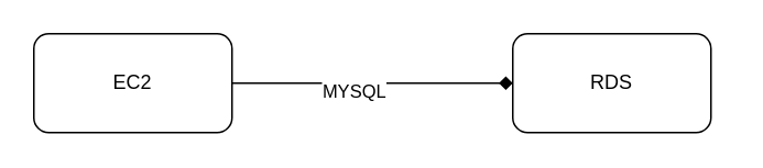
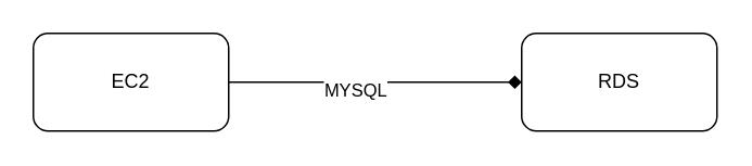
  <mxCell id="0" />
  <mxCell id="1" parent="0" />
- <mxCell id="2" value="RDS" style="rounded=1;whiteSpace=wrap;html=1;" vertex="1" parent="1"><mxGeometry x="310" y="20" width="120" height="60" as="geometry" /></mxCell>
+ <mxCell id="2" value="RDS" style="rounded=1;whiteSpace=wrap;html=1;" vertex="1" parent="1"><mxGeometry x="320" y="20" width="120" height="60" as="geometry" /></mxCell>
  <mxCell id="3" style="edgeStyle=orthogonalEdgeStyle;rounded=0;orthogonalLoop=1;jettySize=auto;html=1;entryX=0;entryY=0.5;entryDx=0;entryDy=0;endArrow=diamond;" edge="1" parent="1" source="5" target="2"><mxGeometry relative="1" as="geometry" /></mxCell>
  <mxCell id="4" value="MYSQL" style="edgeLabel;html=1;align=center;verticalAlign=middle;resizable=0;points=[];" vertex="1" connectable="0" parent="3"><mxGeometry x="-0.143" y="-4" relative="1" as="geometry"><mxPoint as="offset" /></mxGeometry></mxCell>
  <mxCell id="5" value="EC2" style="rounded=1;whiteSpace=wrap;html=1;" vertex="1" parent="1"><mxGeometry x="20" y="20" width="120" height="60" as="geometry" /></mxCell>
